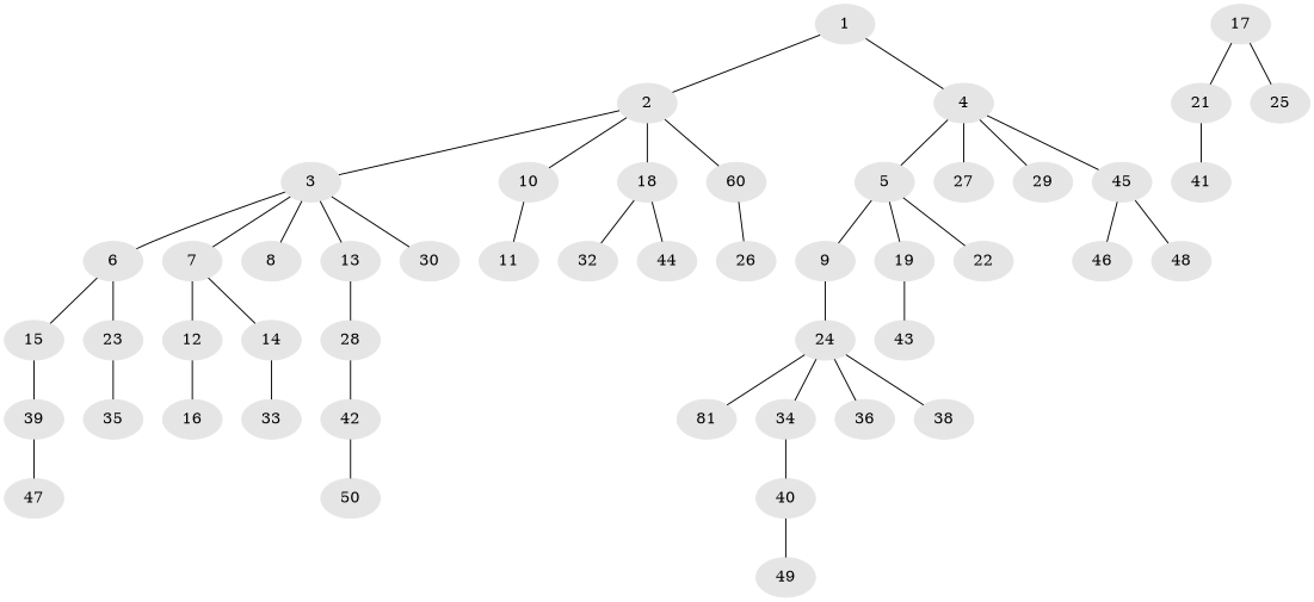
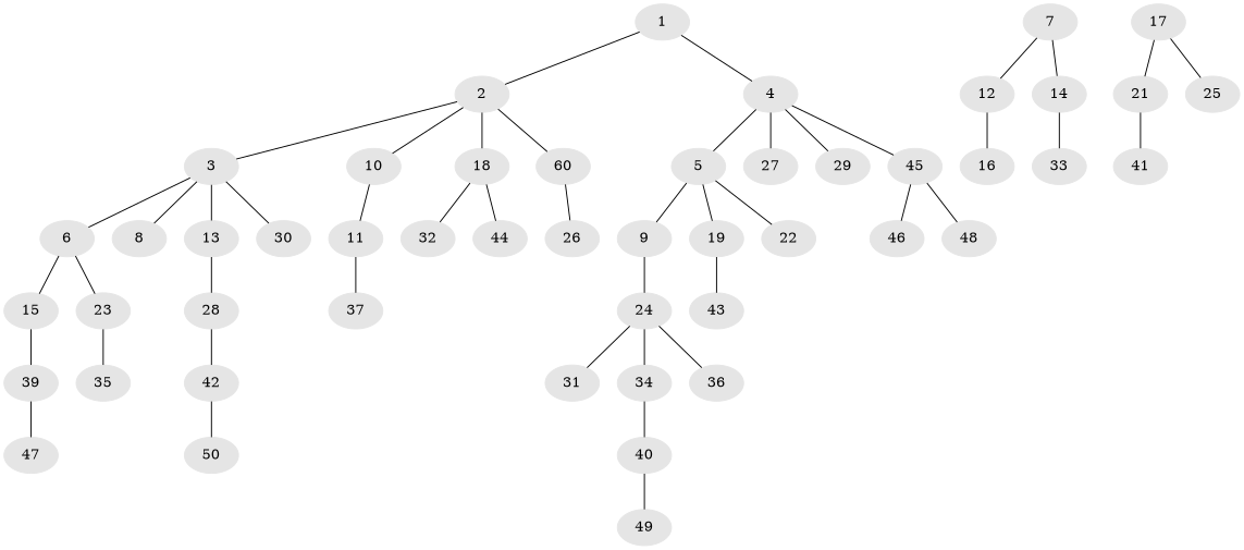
  graph {
    node [color=gray90 style=filled]
    1
    2
    4
    3
    10
    18
    n7 [label=60]
    5
    27
    29
    45
    6
    7
    8
    13
    30
    11
    32
    44
    26
    15
    23
    12
    14
    28
    9
    19
    22
    17
    21
    25
    46
    48
    24
    43
    39
    35
    16
    33
-   31 [label=81]
+   31
    34
    36
-   38
+   37
    42
    47
    41
    40
    50
    49
    1 -- 2
    1 -- 4
    2 -- 3
    2 -- 10
    2 -- 18
    2 -- n7
    4 -- 5
    4 -- 27
    4 -- 29
    4 -- 45
    3 -- 6
-   3 -- 7
    3 -- 8
    3 -- 13
    3 -- 30
    10 -- 11
    18 -- 32
    18 -- 44
    n7 -- 26
    5 -- 9
    5 -- 19
    5 -- 22
    45 -- 46
    45 -- 48
    6 -- 15
    6 -- 23
    7 -- 12
    7 -- 14
    13 -- 28
+   11 -- 37
    15 -- 39
    23 -- 35
    12 -- 16
    14 -- 33
    28 -- 42
    9 -- 24
    19 -- 43
    17 -- 21
    17 -- 25
    21 -- 41
    24 -- 31
    24 -- 34
    24 -- 36
-   24 -- 38
    39 -- 47
    34 -- 40
    42 -- 50
    40 -- 49
  }
